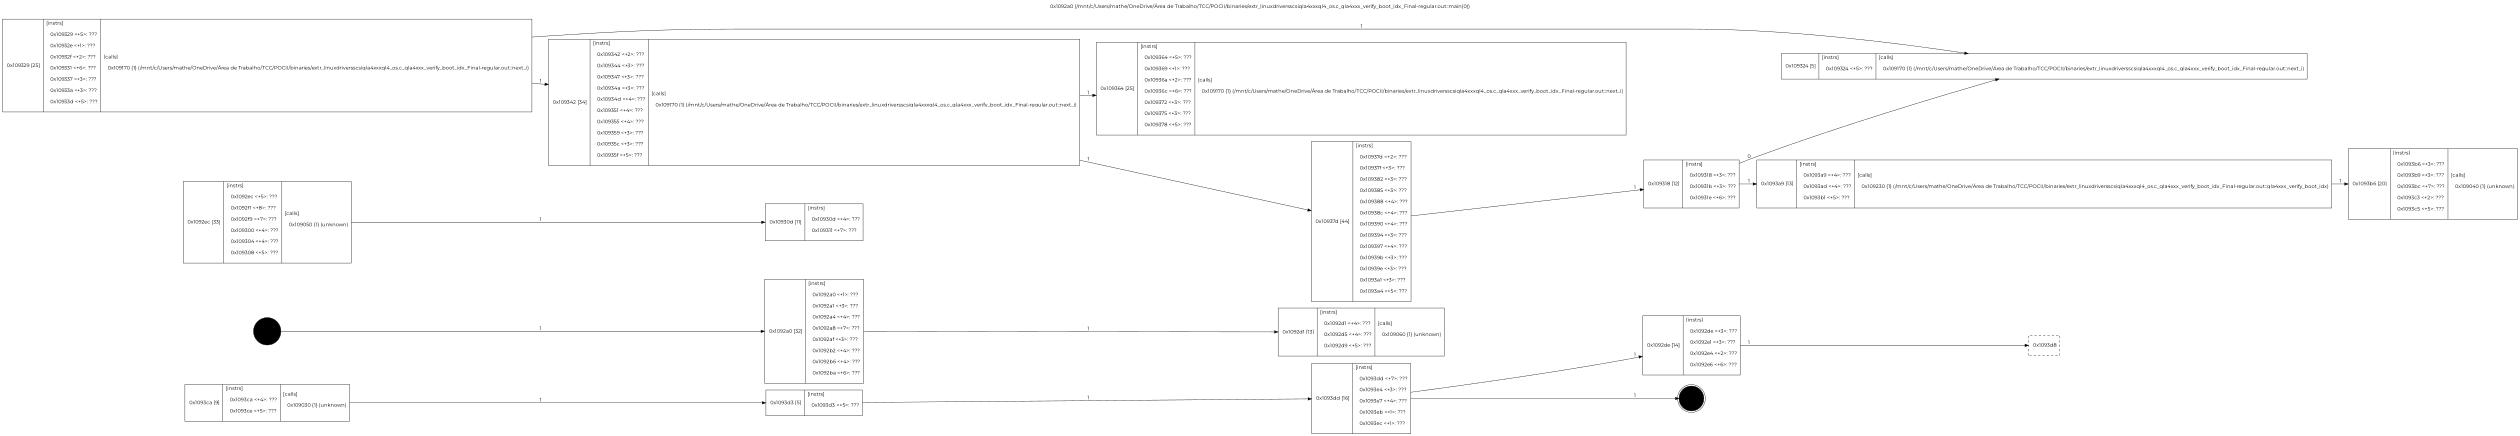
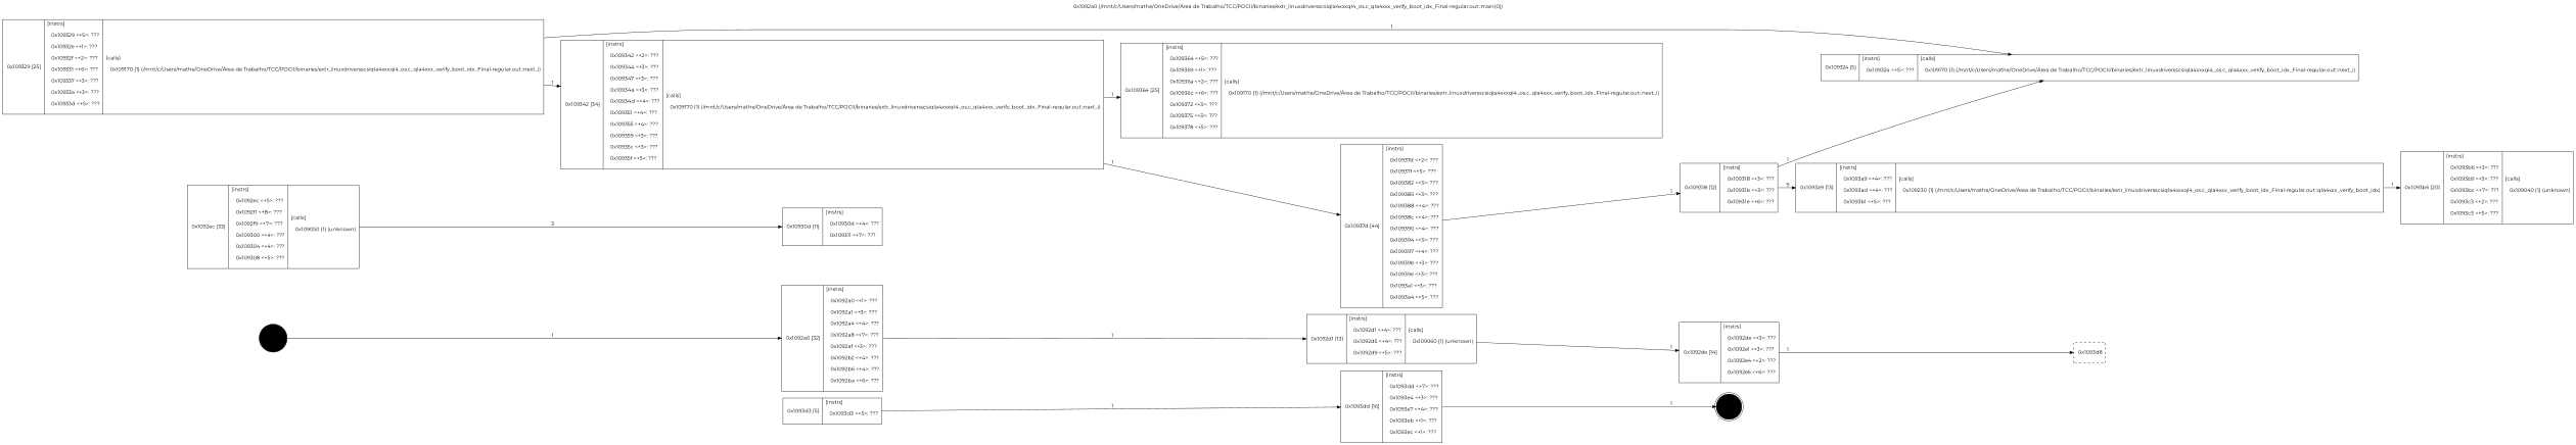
  digraph {
    fontname=Montserrat
    label="0x1092a0 (/mnt/c/Users/mathe/OneDrive/Área de Trabalho/TCC/POCII/binaries/extr_linuxdriversscsiqla4xxxql4_os.c_qla4xxx_verify_boot_idx_Final-regular.out::main(0))"
    labelloc=t
    rankdir=LR
    node [fontname=Montserrat shape=record]
    edge [fontname=Montserrat]
    Entry [fillcolor=black height=0.3 shape=circle style=filled width=0.3]
    n2 [label="{\n     0x1092a0 [32]\l\n     | [instrs]\l\n     &nbsp;&nbsp;0x1092a0 \<+1\>: ???\l\n     &nbsp;&nbsp;0x1092a1 \<+3\>: ???\l\n     &nbsp;&nbsp;0x1092a4 \<+4\>: ???\l\n     &nbsp;&nbsp;0x1092a8 \<+7\>: ???\l\n     &nbsp;&nbsp;0x1092af \<+3\>: ???\l\n     &nbsp;&nbsp;0x1092b2 \<+4\>: ???\l\n     &nbsp;&nbsp;0x1092b6 \<+4\>: ???\l\n     &nbsp;&nbsp;0x1092ba \<+6\>: ???\l\n  }"]
    n3 [label="{\n     0x1092d1 [13]\l\n     | [instrs]\l\n     &nbsp;&nbsp;0x1092d1 \<+4\>: ???\l\n     &nbsp;&nbsp;0x1092d5 \<+4\>: ???\l\n     &nbsp;&nbsp;0x1092d9 \<+5\>: ???\l\n     | [calls]\l\n     &nbsp;&nbsp;0x109060 \{1\} (unknown)\l\n  }"]
    n4 [label="{\n     0x1092de [14]\l\n     | [instrs]\l\n     &nbsp;&nbsp;0x1092de \<+3\>: ???\l\n     &nbsp;&nbsp;0x1092e1 \<+3\>: ???\l\n     &nbsp;&nbsp;0x1092e4 \<+2\>: ???\l\n     &nbsp;&nbsp;0x1092e6 \<+6\>: ???\l\n  }"]
    n5 [label="{\n     0x1093d8\l\n  }" style=dashed]
    n6 [label="{\n     0x1092ec [33]\l\n     | [instrs]\l\n     &nbsp;&nbsp;0x1092ec \<+5\>: ???\l\n     &nbsp;&nbsp;0x1092f1 \<+8\>: ???\l\n     &nbsp;&nbsp;0x1092f9 \<+7\>: ???\l\n     &nbsp;&nbsp;0x109300 \<+4\>: ???\l\n     &nbsp;&nbsp;0x109304 \<+4\>: ???\l\n     &nbsp;&nbsp;0x109308 \<+5\>: ???\l\n     | [calls]\l\n     &nbsp;&nbsp;0x109050 \{1\} (unknown)\l\n  }"]
    n7 [label="{\n     0x10930d [11]\l\n     | [instrs]\l\n     &nbsp;&nbsp;0x10930d \<+4\>: ???\l\n     &nbsp;&nbsp;0x109311 \<+7\>: ???\l\n  }"]
    Exit [fillcolor=black height=0.3 peripheries=2 shape=circle style=filled width=0.3]
    n9 [label="{\n     0x109318 [12]\l\n     | [instrs]\l\n     &nbsp;&nbsp;0x109318 \<+3\>: ???\l\n     &nbsp;&nbsp;0x10931b \<+3\>: ???\l\n     &nbsp;&nbsp;0x10931e \<+6\>: ???\l\n  }"]
    n10 [label="{\n     0x1093a9 [13]\l\n     | [instrs]\l\n     &nbsp;&nbsp;0x1093a9 \<+4\>: ???\l\n     &nbsp;&nbsp;0x1093ad \<+4\>: ???\l\n     &nbsp;&nbsp;0x1093b1 \<+5\>: ???\l\n     | [calls]\l\n     &nbsp;&nbsp;0x109230 \{1\} (/mnt/c/Users/mathe/OneDrive/Área de Trabalho/TCC/POCII/binaries/extr_linuxdriversscsiqla4xxxql4_os.c_qla4xxx_verify_boot_idx_Final-regular.out::qla4xxx_verify_boot_idx)\l\n  }"]
    n11 [label="{\n     0x109324 [5]\l\n     | [instrs]\l\n     &nbsp;&nbsp;0x109324 \<+5\>: ???\l\n     | [calls]\l\n     &nbsp;&nbsp;0x109170 \{1\} (/mnt/c/Users/mathe/OneDrive/Área de Trabalho/TCC/POCII/binaries/extr_linuxdriversscsiqla4xxxql4_os.c_qla4xxx_verify_boot_idx_Final-regular.out::next_i)\l\n  }"]
    n12 [label="{\n     0x1093b6 [20]\l\n     | [instrs]\l\n     &nbsp;&nbsp;0x1093b6 \<+3\>: ???\l\n     &nbsp;&nbsp;0x1093b9 \<+3\>: ???\l\n     &nbsp;&nbsp;0x1093bc \<+7\>: ???\l\n     &nbsp;&nbsp;0x1093c3 \<+2\>: ???\l\n     &nbsp;&nbsp;0x1093c5 \<+5\>: ???\l\n     | [calls]\l\n     &nbsp;&nbsp;0x109040 \{1\} (unknown)\l\n  }"]
    n13 [label="{\n     0x109329 [25]\l\n     | [instrs]\l\n     &nbsp;&nbsp;0x109329 \<+5\>: ???\l\n     &nbsp;&nbsp;0x10932e \<+1\>: ???\l\n     &nbsp;&nbsp;0x10932f \<+2\>: ???\l\n     &nbsp;&nbsp;0x109331 \<+6\>: ???\l\n     &nbsp;&nbsp;0x109337 \<+3\>: ???\l\n     &nbsp;&nbsp;0x10933a \<+3\>: ???\l\n     &nbsp;&nbsp;0x10933d \<+5\>: ???\l\n     | [calls]\l\n     &nbsp;&nbsp;0x109170 \{1\} (/mnt/c/Users/mathe/OneDrive/Área de Trabalho/TCC/POCII/binaries/extr_linuxdriversscsiqla4xxxql4_os.c_qla4xxx_verify_boot_idx_Final-regular.out::next_i)\l\n  }"]
    n14 [label="{\n     0x109342 [34]\l\n     | [instrs]\l\n     &nbsp;&nbsp;0x109342 \<+2\>: ???\l\n     &nbsp;&nbsp;0x109344 \<+3\>: ???\l\n     &nbsp;&nbsp;0x109347 \<+3\>: ???\l\n     &nbsp;&nbsp;0x10934a \<+3\>: ???\l\n     &nbsp;&nbsp;0x10934d \<+4\>: ???\l\n     &nbsp;&nbsp;0x109351 \<+4\>: ???\l\n     &nbsp;&nbsp;0x109355 \<+4\>: ???\l\n     &nbsp;&nbsp;0x109359 \<+3\>: ???\l\n     &nbsp;&nbsp;0x10935c \<+3\>: ???\l\n     &nbsp;&nbsp;0x10935f \<+5\>: ???\l\n     | [calls]\l\n     &nbsp;&nbsp;0x109170 \{1\} (/mnt/c/Users/mathe/OneDrive/Área de Trabalho/TCC/POCII/binaries/extr_linuxdriversscsiqla4xxxql4_os.c_qla4xxx_verify_boot_idx_Final-regular.out::next_i)\l\n  }"]
    n15 [label="{\n     0x109364 [25]\l\n     | [instrs]\l\n     &nbsp;&nbsp;0x109364 \<+5\>: ???\l\n     &nbsp;&nbsp;0x109369 \<+1\>: ???\l\n     &nbsp;&nbsp;0x10936a \<+2\>: ???\l\n     &nbsp;&nbsp;0x10936c \<+6\>: ???\l\n     &nbsp;&nbsp;0x109372 \<+3\>: ???\l\n     &nbsp;&nbsp;0x109375 \<+3\>: ???\l\n     &nbsp;&nbsp;0x109378 \<+5\>: ???\l\n     | [calls]\l\n     &nbsp;&nbsp;0x109170 \{1\} (/mnt/c/Users/mathe/OneDrive/Área de Trabalho/TCC/POCII/binaries/extr_linuxdriversscsiqla4xxxql4_os.c_qla4xxx_verify_boot_idx_Final-regular.out::next_i)\l\n  }"]
    n16 [label="{\n     0x10937d [44]\l\n     | [instrs]\l\n     &nbsp;&nbsp;0x10937d \<+2\>: ???\l\n     &nbsp;&nbsp;0x10937f \<+3\>: ???\l\n     &nbsp;&nbsp;0x109382 \<+3\>: ???\l\n     &nbsp;&nbsp;0x109385 \<+3\>: ???\l\n     &nbsp;&nbsp;0x109388 \<+4\>: ???\l\n     &nbsp;&nbsp;0x10938c \<+4\>: ???\l\n     &nbsp;&nbsp;0x109390 \<+4\>: ???\l\n     &nbsp;&nbsp;0x109394 \<+3\>: ???\l\n     &nbsp;&nbsp;0x109397 \<+4\>: ???\l\n     &nbsp;&nbsp;0x10939b \<+3\>: ???\l\n     &nbsp;&nbsp;0x10939e \<+3\>: ???\l\n     &nbsp;&nbsp;0x1093a1 \<+3\>: ???\l\n     &nbsp;&nbsp;0x1093a4 \<+5\>: ???\l\n  }"]
-   n17 [label="{\n     0x1093ca [9]\l\n     | [instrs]\l\n     &nbsp;&nbsp;0x1093ca \<+4\>: ???\l\n     &nbsp;&nbsp;0x1093ce \<+5\>: ???\l\n     | [calls]\l\n     &nbsp;&nbsp;0x109030 \{1\} (unknown)\l\n  }"]
    n18 [label="{\n     0x1093d3 [5]\l\n     | [instrs]\l\n     &nbsp;&nbsp;0x1093d3 \<+5\>: ???\l\n  }"]
    n19 [label="{\n     0x1093dd [16]\l\n     | [instrs]\l\n     &nbsp;&nbsp;0x1093dd \<+7\>: ???\l\n     &nbsp;&nbsp;0x1093e4 \<+3\>: ???\l\n     &nbsp;&nbsp;0x1093e7 \<+4\>: ???\l\n     &nbsp;&nbsp;0x1093eb \<+1\>: ???\l\n     &nbsp;&nbsp;0x1093ec \<+1\>: ???\l\n  }"]
    Entry -> n2 [label=" 1"]
    n2 -> n3 [label=" 1"]
-   n19 -> n4 [label=" 1"]
+   n3 -> n4 [label=" 1"]
    n4 -> n5 [label=" 1"]
-   n6 -> n7 [label=" 1"]
-   n9 -> n10 [label=" 1"]
-   n9 -> n11 [label=" 0"]
+   n6 -> n7 [label=" 3"]
+   n9 -> n10 [label=" 9"]
+   n9 -> n11 [label=" 1"]
    n10 -> n12 [label=" 1"]
    n13 -> n11 [label=" 1"]
    n13 -> n14 [label=" 1"]
    n14 -> n15 [label=" 1"]
    n14 -> n16 [label=" 1"]
    n16 -> n9 [label=" 1"]
-   n17 -> n18 [label=" 1"]
    n18 -> n19 [label=" 1"]
    n19 -> Exit [label=" 1"]
  }
